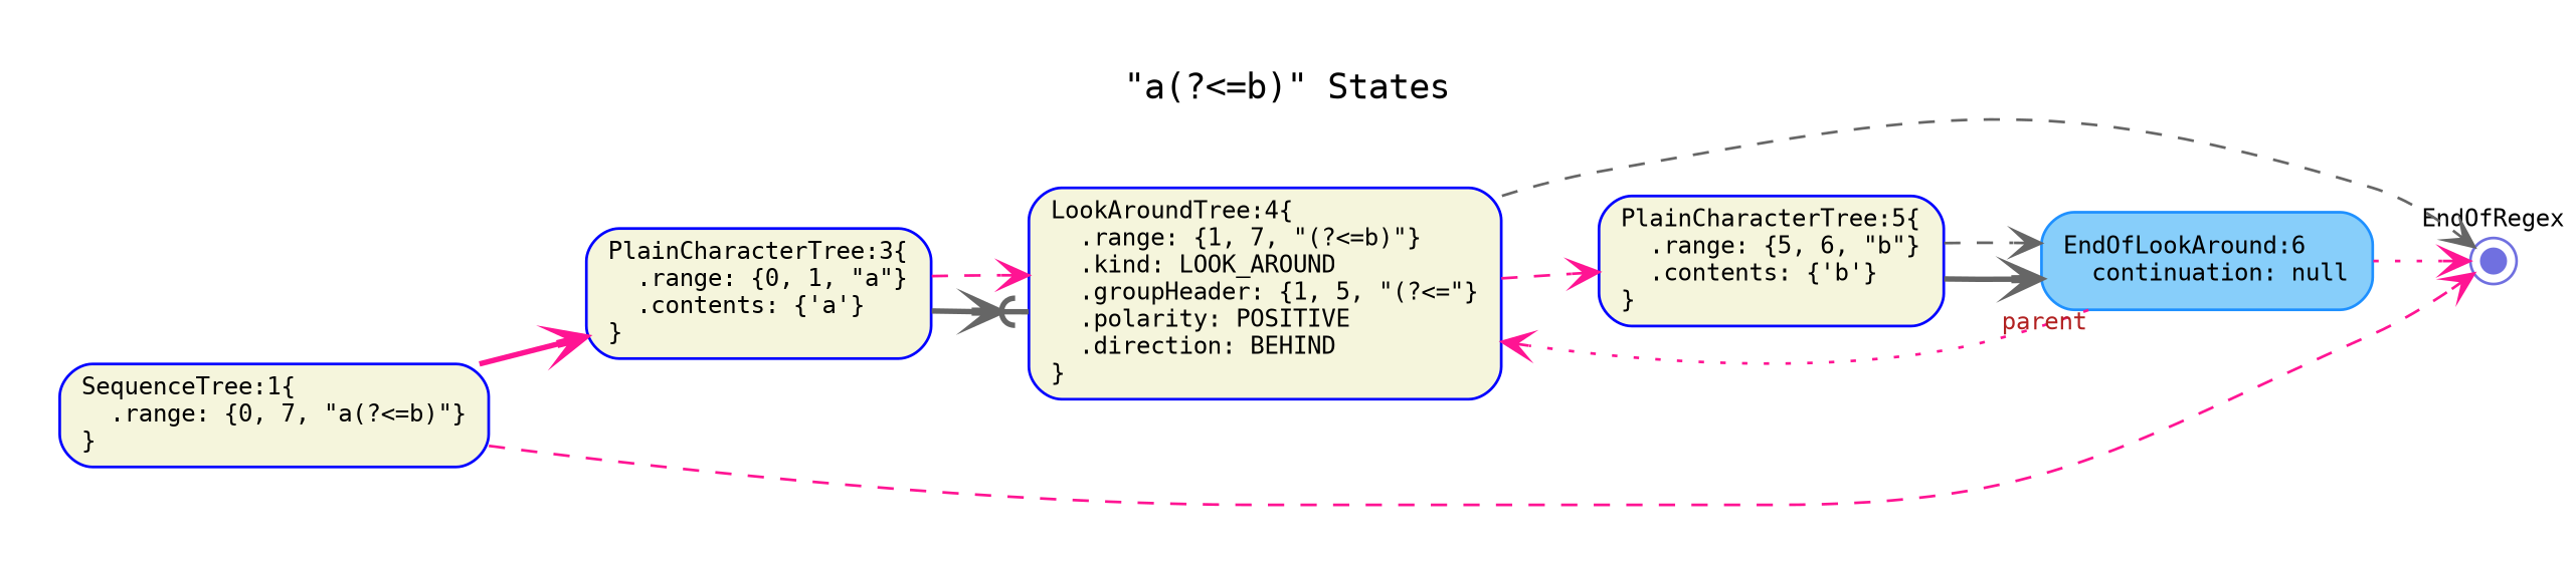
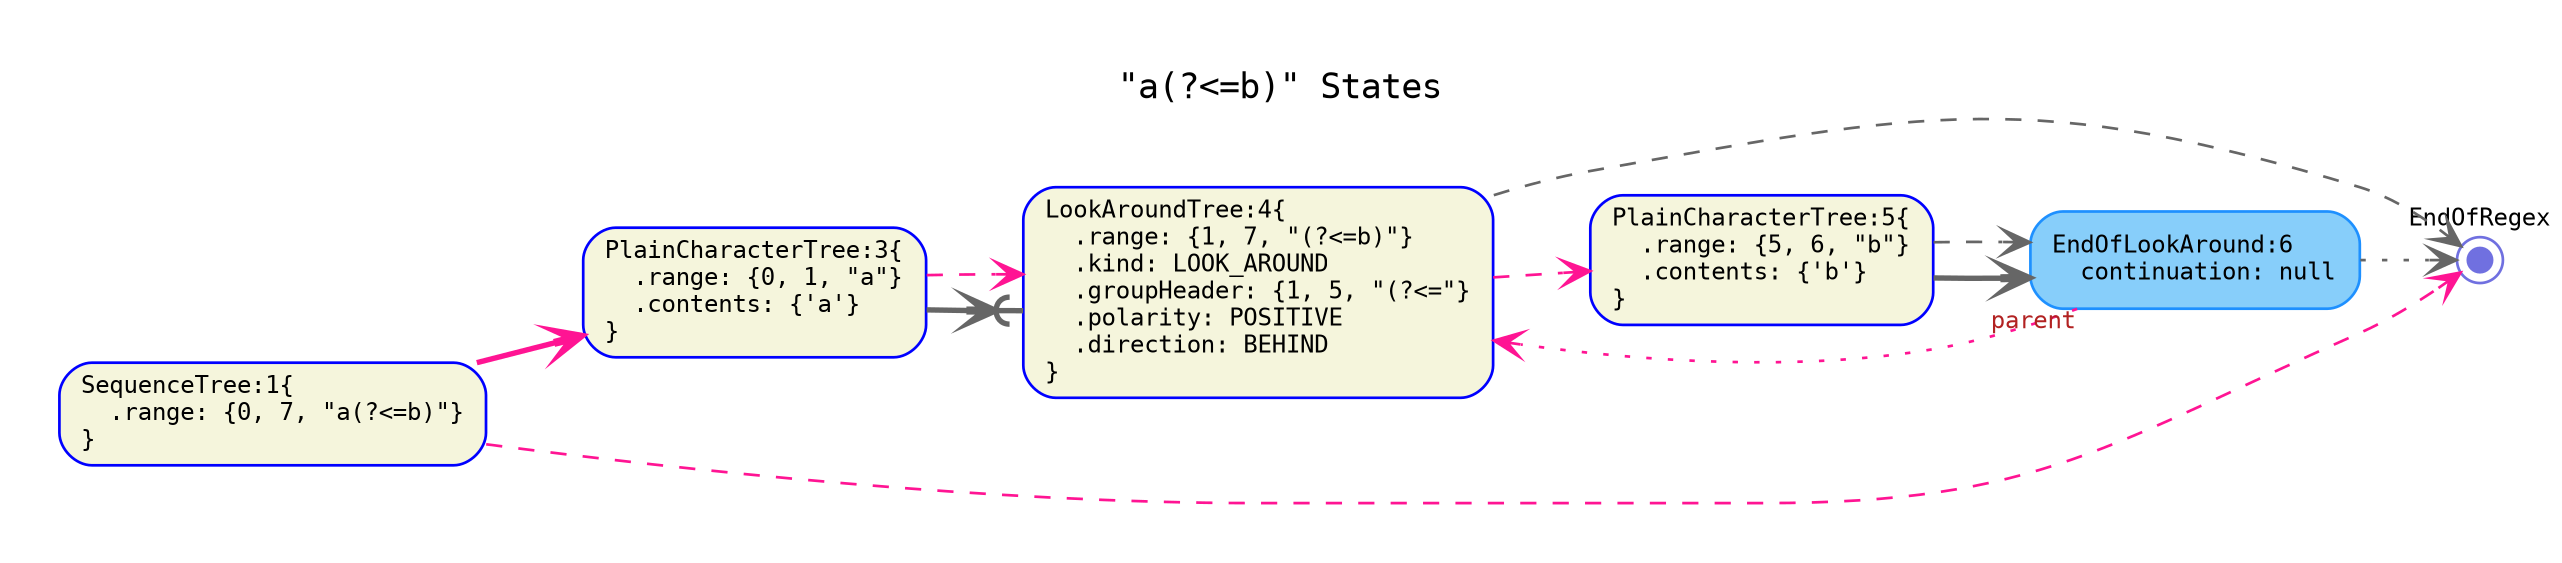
  digraph {
    fontname=Monospace
    fontsize=13
    label="\"a(?<=b)\" States"
    labelloc=t
    rankdir=LR
    node [color=Blue fillcolor=Beige fixedsize=false fontname=Monospace fontsize=9 shape=box style="rounded,filled"]
    edge [arrowhead=vee arrowtail=none color=deeppink dir=both fontcolor=MediumBlue fontname=Monospace fontsize=9 style=dashed]
    n1 [label="SequenceTree:1\{\l  .range: \{0, 7, \"a(?<=b)\"\}\l\}\l" width=0.75]
    n2 [label="PlainCharacterTree:3\{\l  .range: \{0, 1, \"a\"\}\l  .contents: \{'a'\}\l\}\l" width=0.75]
    n3 [color="#7070E0" fillcolor="#7070E0" fixedsize=true label="EndOfRegex\l\l\l\l" shape=doublecircle width=0.12]
    n4 [label="LookAroundTree:4\{\l  .range: \{1, 7, \"(?<=b)\"\}\l  .kind: LOOK_AROUND\l  .groupHeader: \{1, 5, \"(?<=\"\}\l  .polarity: POSITIVE\l  .direction: BEHIND\l\}\l" width=0.75]
    n5 [label="PlainCharacterTree:5\{\l  .range: \{5, 6, \"b\"\}\l  .contents: \{'b'\}\l\}\l" width=0.75]
    n6 [color=DodgerBlue fillcolor=LightSkyBlue label="EndOfLookAround:6\l  continuation: null\l" width=0.75]
    n1 -> n2 [style=bold]
    n1 -> n3
    n2 -> n4 [arrowhead=icurvevee color=gray40 style=bold]
    n2 -> n4
    n4 -> n3 [color=gray40]
    n4 -> n5
    n5 -> n6 [color=gray40 style=bold]
    n5 -> n6 [color=gray40]
-   n6 -> n3 [style=dotted]
+   n6 -> n3 [color=gray40 style=dotted]
    n6 -> n4 [fontcolor=Firebrick style=dotted taillabel=parent]
  }
